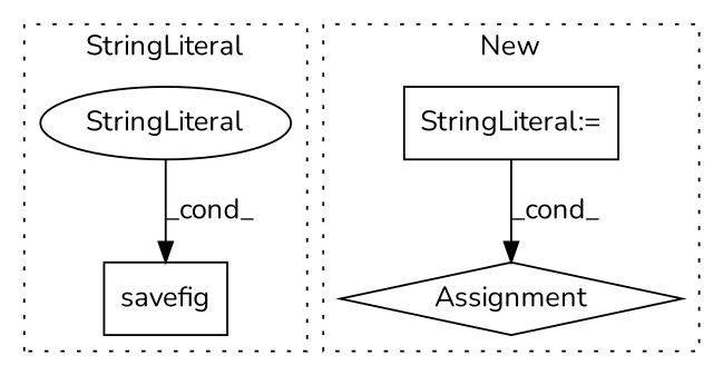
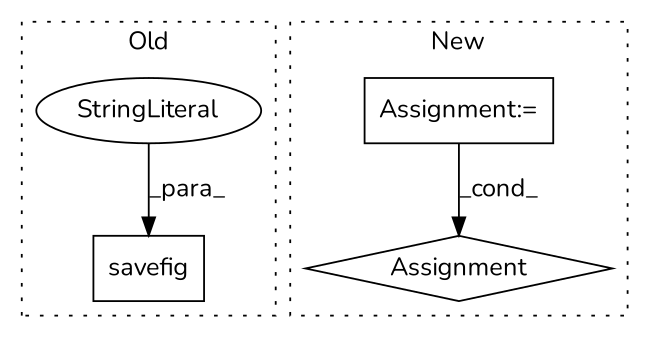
  digraph {
    fontname=Nunito
    node [fontname=Nunito shape=box]
    edge [fontname=Nunito]
    n1 [a=32 l="8,1" label=savefig s="3154,3171"]
    n2 [a=45 l=9 label=StringLiteral s=3162 shape=ellipse]
    n3 [a=70 l="70,2" label=Assignment s="3654,3745" shape=diamond]
-   n4 [a=7 l=1 label="StringLiteral:=" s=3048]
+   n4 [a=7 l=1 label="Assignment:=" s=3048]
    subgraph cluster_1 {
-     label=StringLiteral
+     label=Old
      style=dotted
      n1
      n2
    }
    subgraph cluster_2 {
      label=New
      style=dotted
      n3
      n4
    }
-   n2 -> n1 [label=_cond_]
+   n2 -> n1 [label=_para_]
    n4 -> n3 [label=_cond_]
  }
